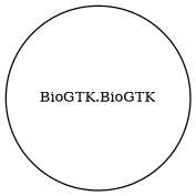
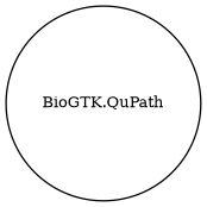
  digraph {
    rankdir=LR
    fontname="DejaVu Serif"
-   n1 [color=black fillcolor=white fontname="DejaVu Serif" fontsize=10 height=0.2 label="BioGTK.BioGTK" shape=circle style=filled width=0.4]
+   n1 [color=black fillcolor=white fontname="DejaVu Serif" fontsize=10 height=0.2 label="BioGTK.QuPath" shape=circle style=filled width=0.4]
  }
